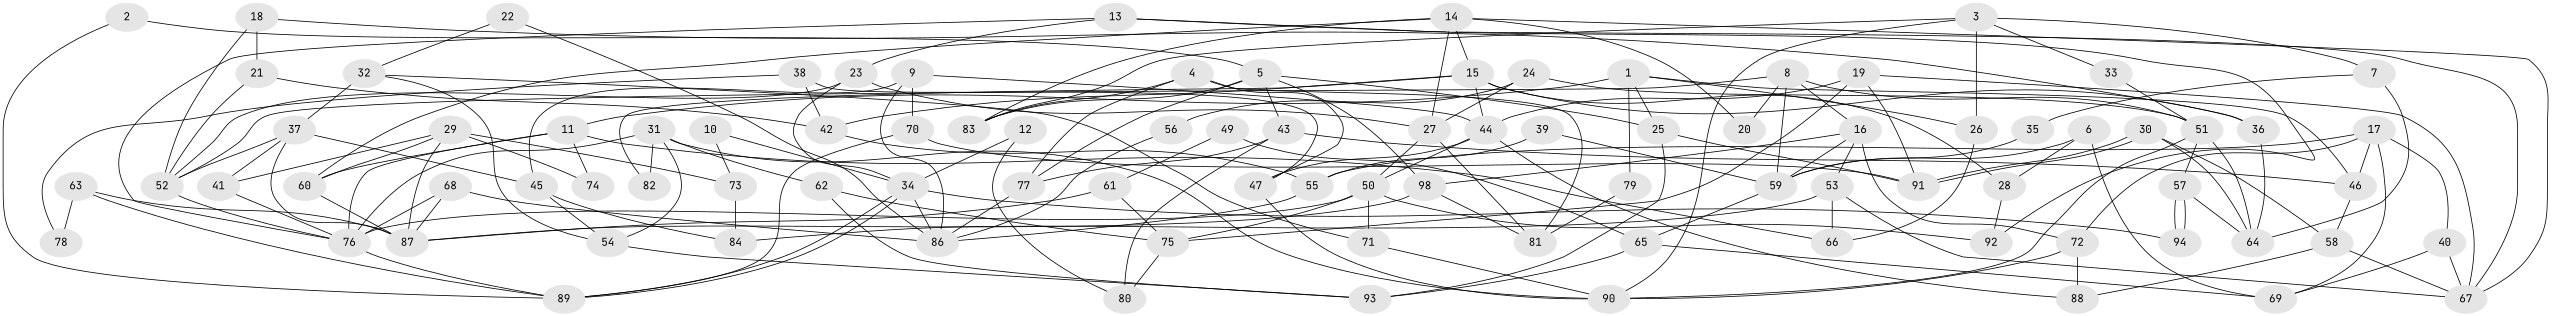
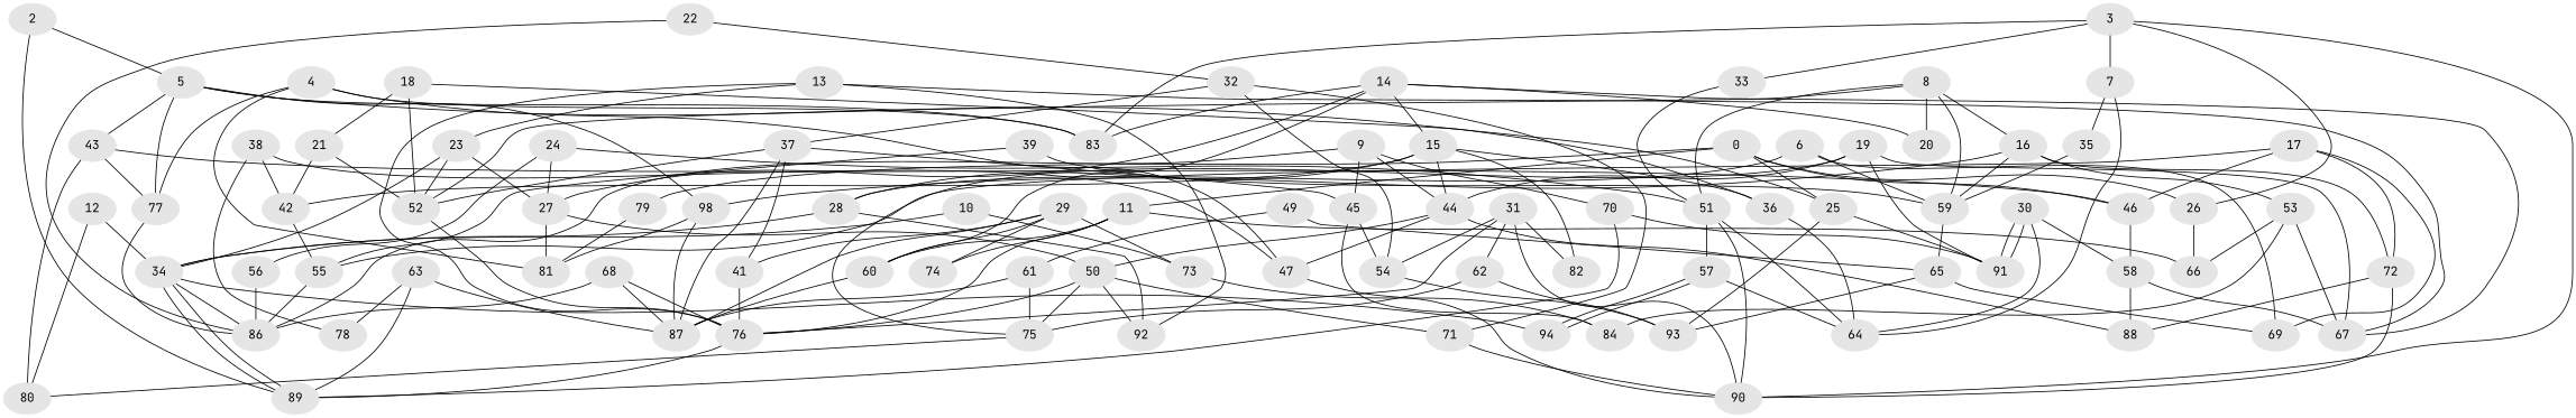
  graph {
    fontname="JetBrains Mono"
    node [color=gray90 fontname="JetBrains Mono" style=filled]
    edge [fontname="JetBrains Mono"]
-   1
+   1 [label=0]
    11
    25
    26
    46
    79
    60
    66
    74
    76
    91
    93
    58
    81
    2
    5
    89
    83
    77
    43
    n21 [label=98]
    3
    7
    33
    90
    35
    64
    51
    4
    47
    86
    80
    87
    6
    28
    59
    69
    34
    92
    65
    8
    16
    20
    52
    53
    72
    57
    9
    44
    45
    70
    50
    88
    54
    84
    10
    73
    94
    12
    13
    23
    67
    27
    14
    15
    36
    42
    82
    55
    17
-   40
    18
    21
    19
    75
    22
    32
    37
    71
    24
    56
    29
    41
    30
    31
    62
    38
    78
    39
    49
    61
    63
    68
    1 -- 11
    1 -- 25
    1 -- 26
    1 -- 46
    1 -- 79
    11 -- 60
    11 -- 66
    11 -- 74
    11 -- 76
    25 -- 91
    25 -- 93
    26 -- 66
    46 -- 58
    79 -- 81
    60 -- 87
    76 -- 89
    58 -- 88
    58 -- 67
    2 -- 5
    2 -- 89
    5 -- 25
    5 -- 83
    5 -- 77
    5 -- 43
    5 -- n21
    77 -- 86
    43 -- 46
    43 -- 77
    43 -- 80
    n21 -- 81
    n21 -- 87
    3 -- 26
    3 -- 83
    3 -- 7
    3 -- 33
    3 -- 90
    7 -- 35
    7 -- 64
    33 -- 51
    35 -- 59
    51 -- 90
    51 -- 64
    51 -- 57
    4 -- 81
    4 -- 83
    4 -- 77
    4 -- 47
    47 -- 90
    6 -- 28
    6 -- 59
    6 -- 69
+   28 -- 34
    28 -- 92
    59 -- 65
    34 -- 89
    34 -- 89
    34 -- 86
    34 -- 94
    65 -- 93
    65 -- 69
    8 -- 51
    8 -- 59
    8 -- 16
    8 -- 20
    8 -- 52
    16 -- n21
    16 -- 59
    16 -- 53
    16 -- 72
    52 -- 76
    53 -- 66
    53 -- 84
    53 -- 67
    72 -- 90
    72 -- 88
    57 -- 64
    57 -- 94
    57 -- 94
    9 -- 86
    9 -- 44
    9 -- 45
    9 -- 70
    44 -- 47
    44 -- 50
    44 -- 88
    45 -- 54
    45 -- 84
    70 -- 91
    70 -- 89
    50 -- 76
    50 -- 92
    50 -- 75
    50 -- 71
    54 -- 93
    10 -- 34
    10 -- 73
    73 -- 84
    12 -- 80
    12 -- 34
    13 -- 76
    13 -- 92
    13 -- 23
    13 -- 67
    23 -- 34
    23 -- 52
    23 -- 27
    27 -- 81
    27 -- 50
    14 -- 60
    14 -- 83
    14 -- 20
    14 -- 67
    14 -- 27
    14 -- 15
    15 -- 28
    15 -- 44
    15 -- 36
    15 -- 42
    15 -- 82
    36 -- 64
    42 -- 55
    55 -- 86
    17 -- 46
    17 -- 69
    17 -- 72
    17 -- 55
-   17 -- 40
-   40 -- 69
-   40 -- 67
    18 -- 52
    18 -- 36
    18 -- 21
    21 -- 52
    21 -- 42
    19 -- 91
    19 -- 44
    19 -- 67
    19 -- 75
    75 -- 80
    22 -- 86
    22 -- 32
    32 -- 54
    32 -- 37
    32 -- 71
    37 -- 87
    37 -- 52
    37 -- 45
    37 -- 41
    71 -- 90
    24 -- 51
    24 -- 27
    24 -- 56
    56 -- 86
    29 -- 60
    29 -- 74
    29 -- 87
    29 -- 73
    29 -- 41
    41 -- 76
    30 -- 91
    30 -- 91
    30 -- 58
    30 -- 64
    31 -- 76
    31 -- 90
    31 -- 54
    31 -- 82
    31 -- 62
    62 -- 93
    62 -- 75
    38 -- 47
    38 -- 42
    38 -- 78
    39 -- 59
    39 -- 55
    49 -- 65
    49 -- 61
    61 -- 87
    61 -- 75
    63 -- 89
    63 -- 87
    63 -- 78
    68 -- 76
    68 -- 86
    68 -- 87
  }
